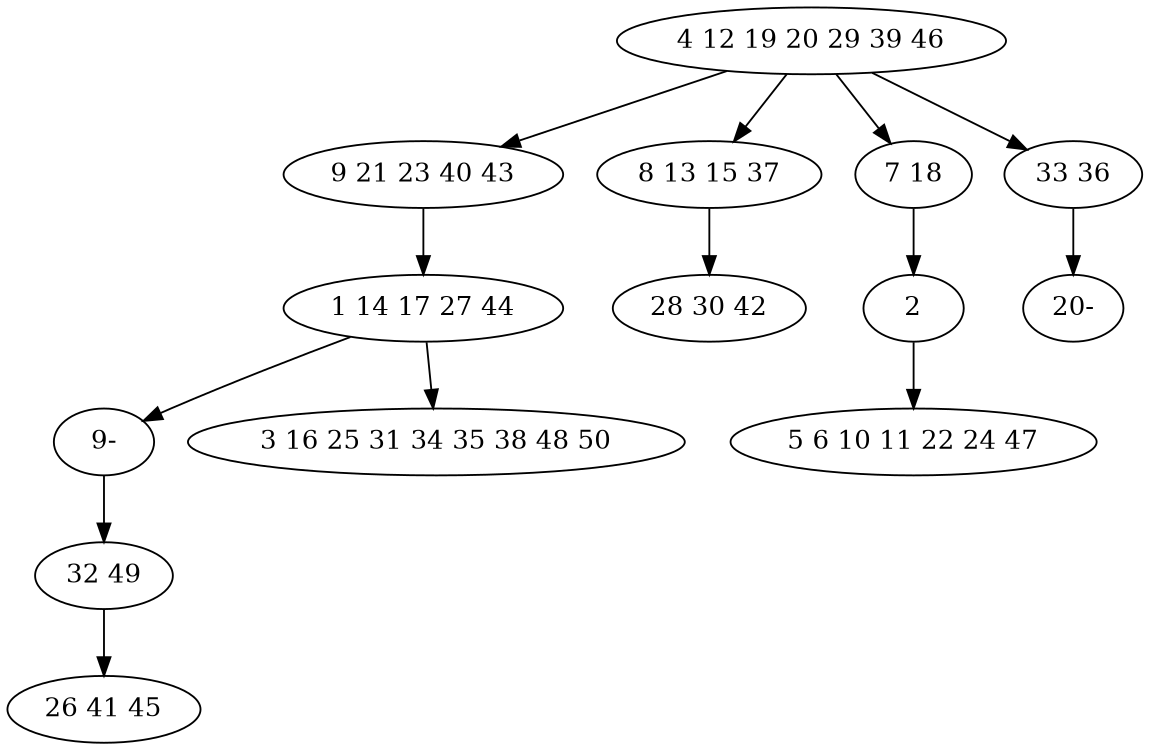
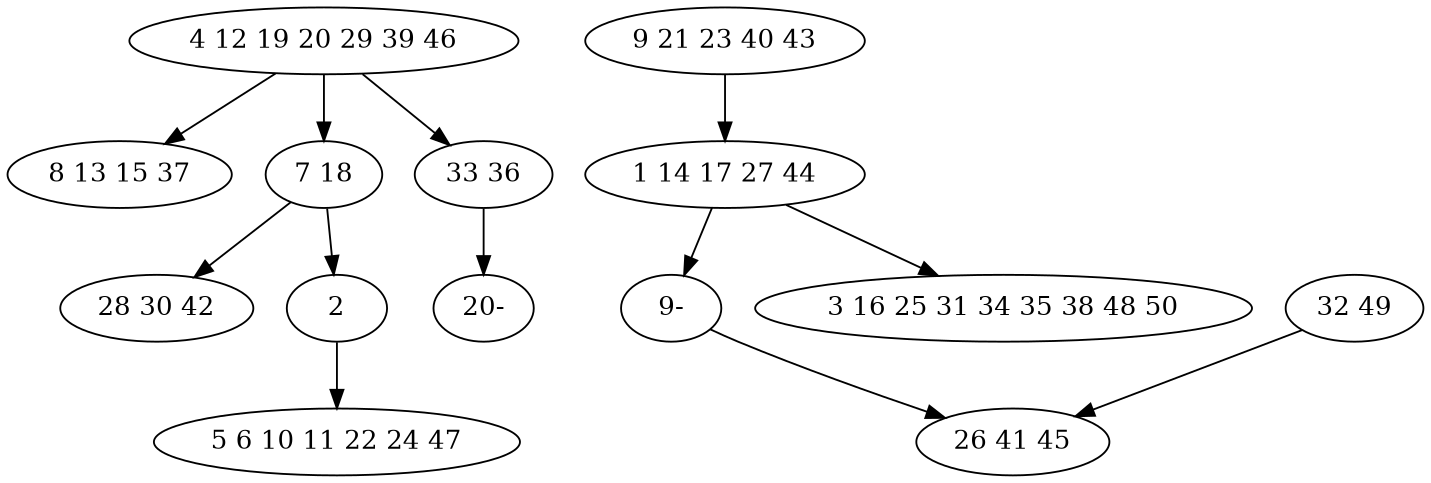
  digraph {
    n1 [label="4 12 19 20 29 39 46"]
    n2 [label="9 21 23 40 43"]
    n3 [label="8 13 15 37"]
    n4 [label="7 18"]
    n5 [label="33 36"]
    n6 [label="1 14 17 27 44"]
    n7 [label="28 30 42"]
    n8 [label=2]
    n9 [label="20-"]
    n10 [label="9-"]
    n11 [label="3 16 25 31 34 35 38 48 50"]
    n12 [label="32 49"]
    n13 [label="26 41 45"]
    n14 [label="5 6 10 11 22 24 47"]
-   n1 -> n2
    n1 -> n3
    n1 -> n4
    n1 -> n5
    n2 -> n6
-   n3 -> n7
+   n4 -> n7
    n4 -> n8
    n5 -> n9
    n6 -> n10
    n6 -> n11
    n8 -> n14
-   n10 -> n12
+   n10 -> n13
    n12 -> n13
  }
